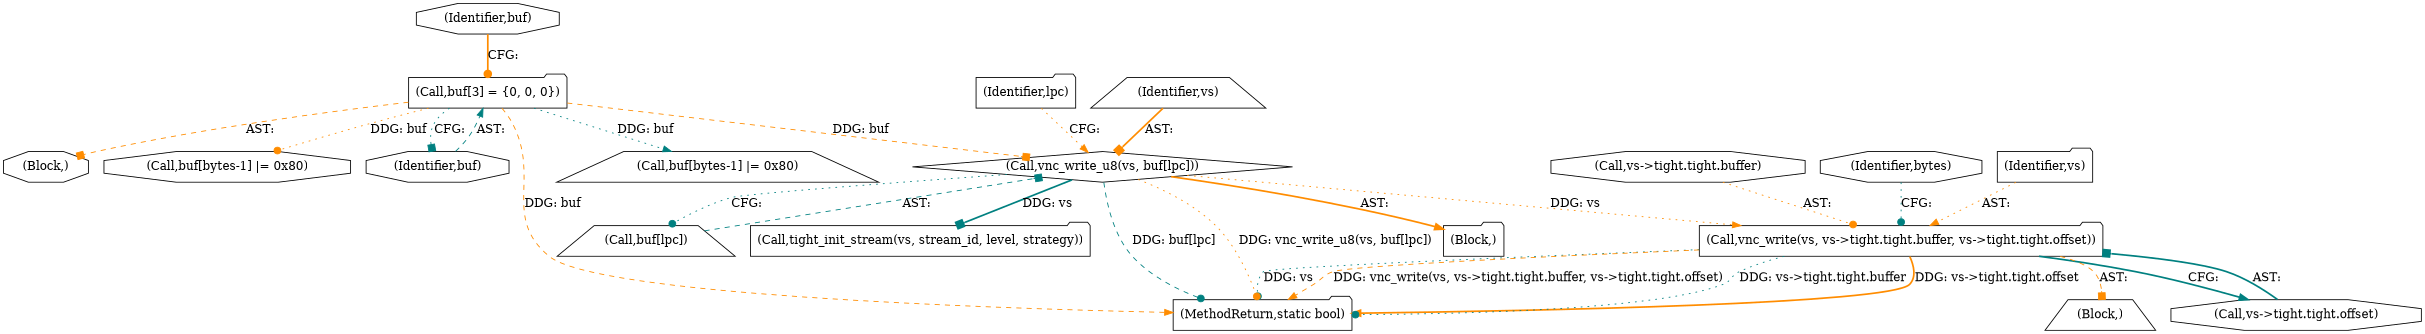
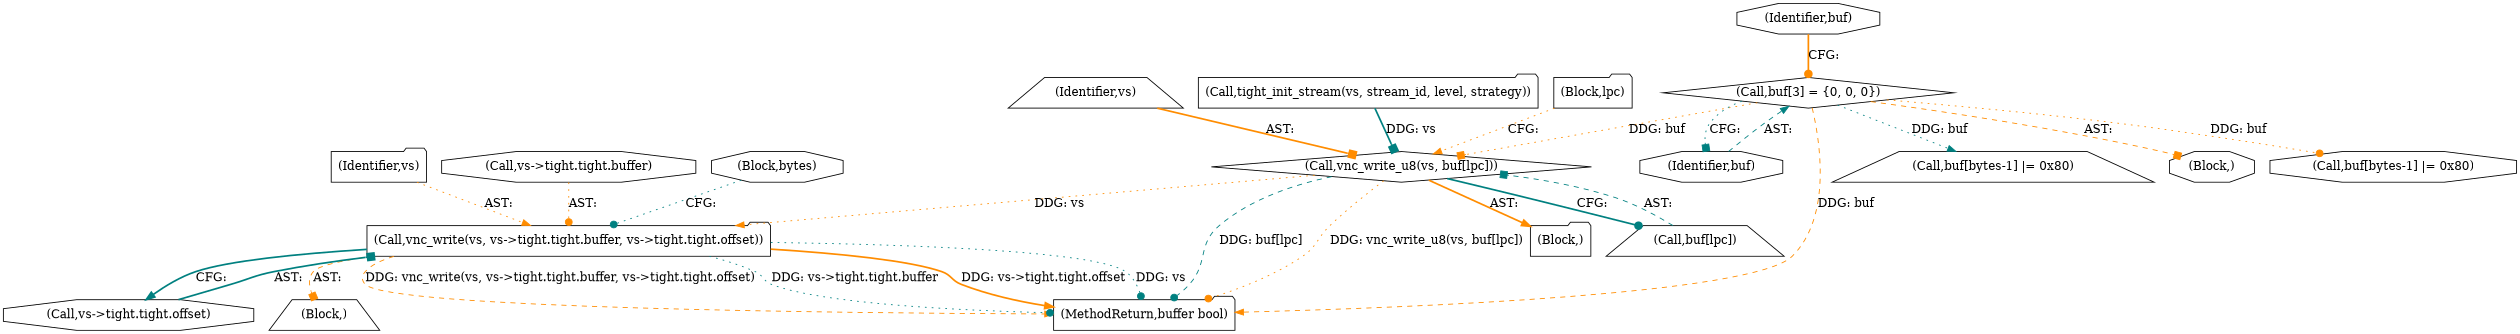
  digraph {
    node [shape=octagon]
    edge [arrowhead=normal color=darkorange style=dotted]
    n1 [label="(Call,vnc_write(vs, vs->tight.tight.buffer, vs->tight.tight.offset))" shape=folder]
    n2 [label="(Call,vs->tight.tight.offset)"]
    n3 [label="(Block,)" shape=trapezium]
-   n4 [label="(MethodReturn,static bool)" shape=folder]
+   n4 [label="(MethodReturn,buffer bool)" shape=folder]
    n5 [label="(Call,vnc_write_u8(vs, buf[lpc]))" shape=diamond]
    n6 [label="(Block,)" shape=folder]
    n7 [label="(Call,buf[lpc])" shape=trapezium]
    n8 [label="(Call,tight_init_stream(vs, stream_id, level, strategy))" shape=folder]
-   n9 [label="(Call,buf[3] = {0, 0, 0})" shape=folder]
+   n9 [label="(Call,buf[3] = {0, 0, 0})" shape=diamond]
    n10 [label="(Call,buf[bytes-1] |= 0x80)" shape=trapezium]
    n11 [label="(Block,)"]
    n12 [label="(Call,buf[bytes-1] |= 0x80)"]
    n13 [label="(Identifier,buf)"]
-   n14 [label="(Identifier,lpc)" shape=folder]
+   n14 [label="(Block,lpc)" shape=folder]
    n15 [label="(Identifier,buf)"]
    n16 [label="(Call,vs->tight.tight.buffer)"]
-   n17 [label="(Identifier,bytes)"]
+   n17 [label="(Block,bytes)"]
    n18 [label="(Identifier,vs)" shape=folder]
    n19 [label="(Identifier,vs)" shape=trapezium]
    n1 -> n2 [color=teal label="CFG: " style=bold]
    n1 -> n3 [arrowhead=box label="AST: " style=dashed]
    n1 -> n4 [label="DDG: vs->tight.tight.offset" style=bold]
    n1 -> n4 [arrowhead=dot color=teal label="DDG: vs"]
    n1 -> n4 [label="DDG: vnc_write(vs, vs->tight.tight.buffer, vs->tight.tight.offset)" style=dashed]
    n1 -> n4 [arrowhead=dot color=teal label="DDG: vs->tight.tight.buffer"]
    n2 -> n1 [arrowhead=box color=teal label="AST: " style=bold]
    n5 -> n1 [label="DDG: vs"]
    n5 -> n4 [arrowhead=dot color=teal label="DDG: buf[lpc]" style=dashed]
    n5 -> n4 [arrowhead=dot label="DDG: vnc_write_u8(vs, buf[lpc])"]
    n5 -> n6 [label="AST: " style=bold]
-   n5 -> n7 [arrowhead=dot color=teal label="CFG: "]
-   n5 -> n8 [arrowhead=box color=teal label="DDG: vs" style=bold]
+   n5 -> n7 [arrowhead=dot color=teal label="CFG: " style=bold]
+   n8 -> n5 [arrowhead=box color=teal label="DDG: vs" style=bold]
    n7 -> n5 [arrowhead=box color=teal label="AST: " style=dashed]
    n9 -> n4 [label="DDG: buf" style=dashed]
-   n9 -> n5 [arrowhead=box label="DDG: buf" style=dashed]
+   n9 -> n5 [arrowhead=box label="DDG: buf"]
    n9 -> n10 [color=teal label="DDG: buf"]
    n9 -> n11 [arrowhead=box label="AST: " style=dashed]
    n9 -> n12 [arrowhead=dot label="DDG: buf"]
    n9 -> n13 [arrowhead=box color=teal label="CFG: "]
    n13 -> n9 [color=teal label="AST: " style=dashed]
    n14 -> n5 [label="CFG: "]
    n15 -> n9 [arrowhead=dot label="CFG: " style=bold]
    n16 -> n1 [arrowhead=dot label="AST: "]
    n17 -> n1 [arrowhead=dot color=teal label="CFG: "]
    n18 -> n1 [label="AST: "]
    n19 -> n5 [arrowhead=box label="AST: " style=bold]
  }
